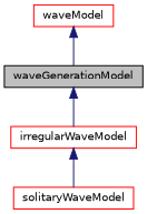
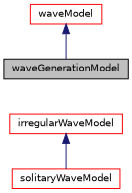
  digraph {
    node [color=red fontname=Helvetica fontsize=10 shape=record]
    edge [color=midnightblue dir=back fontname=Helvetica fontsize=10 labelfontname=Helvetica labelfontsize=10 style=solid]
    n1 [color=black fillcolor=grey75 fontcolor=black height=0.2 label=waveGenerationModel style=filled width=0.4]
    n2 [height=0.2 label=irregularWaveModel width=0.4]
    n3 [height=0.2 label=solitaryWaveModel width=0.4]
    n4 [height=0.2 label=waveModel width=0.4]
-   n1 -> n2
    n2 -> n3
    n4 -> n1
  }
